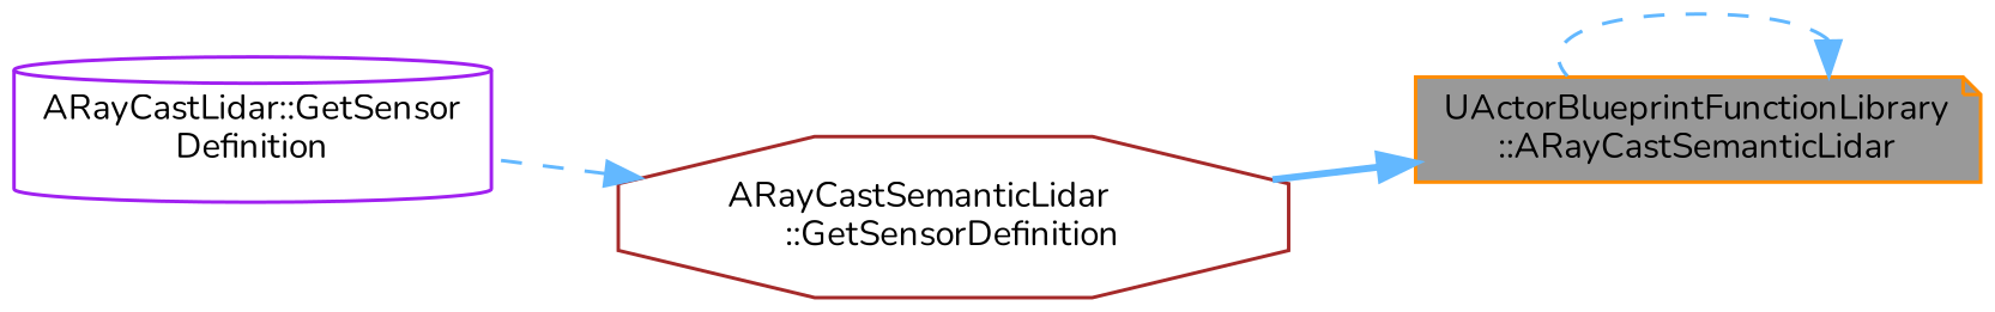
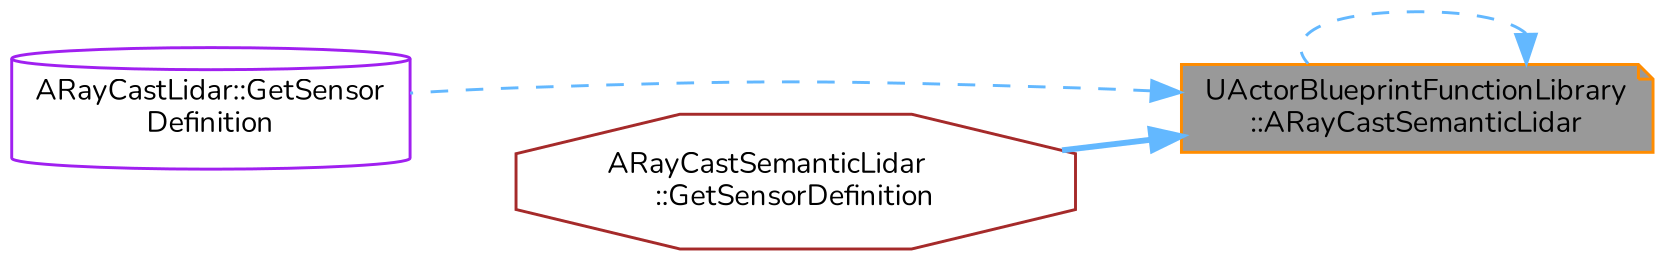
  digraph {
    fontname=Nunito
    rankdir=RL
    node [fillcolor=white fontname=Nunito fontsize=10 style=filled]
    edge [color=steelblue1 dir=back fontname=Nunito fontsize=10 labelfontname=Helvetica labelfontsize=10 style=dashed]
    n1 [color=darkorange fillcolor=grey60 fontcolor=black height=0.2 label="UActorBlueprintFunctionLibrary\l::ARayCastSemanticLidar" shape=note width=0.4]
    n2 [color=purple height=0.2 label="ARayCastLidar::GetSensor\lDefinition" shape=cylinder width=0.4]
    n3 [color=brown height=0.2 label="ARayCastSemanticLidar\l::GetSensorDefinition" shape=octagon width=0.4]
    n1 -> n1
-   n3 -> n2
+   n1 -> n2
    n1 -> n3 [style=bold]
  }
